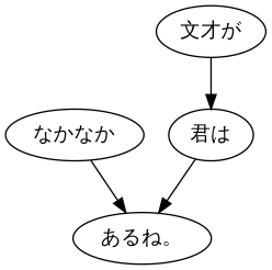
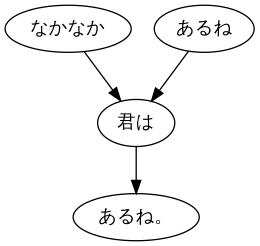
  digraph {
    fontname="Roboto Condensed"
    node [fontname="Roboto Condensed"]
    edge [fontname="Roboto Condensed"]
    n1 [label="君は"]
    n2 [label="あるね。"]
    n3 [label="なかなか"]
-   n4 [label="文才が"]
+   n4 [label="あるね"]
    n1 -> n2
-   n3 -> n2
+   n3 -> n1
    n4 -> n1
  }
